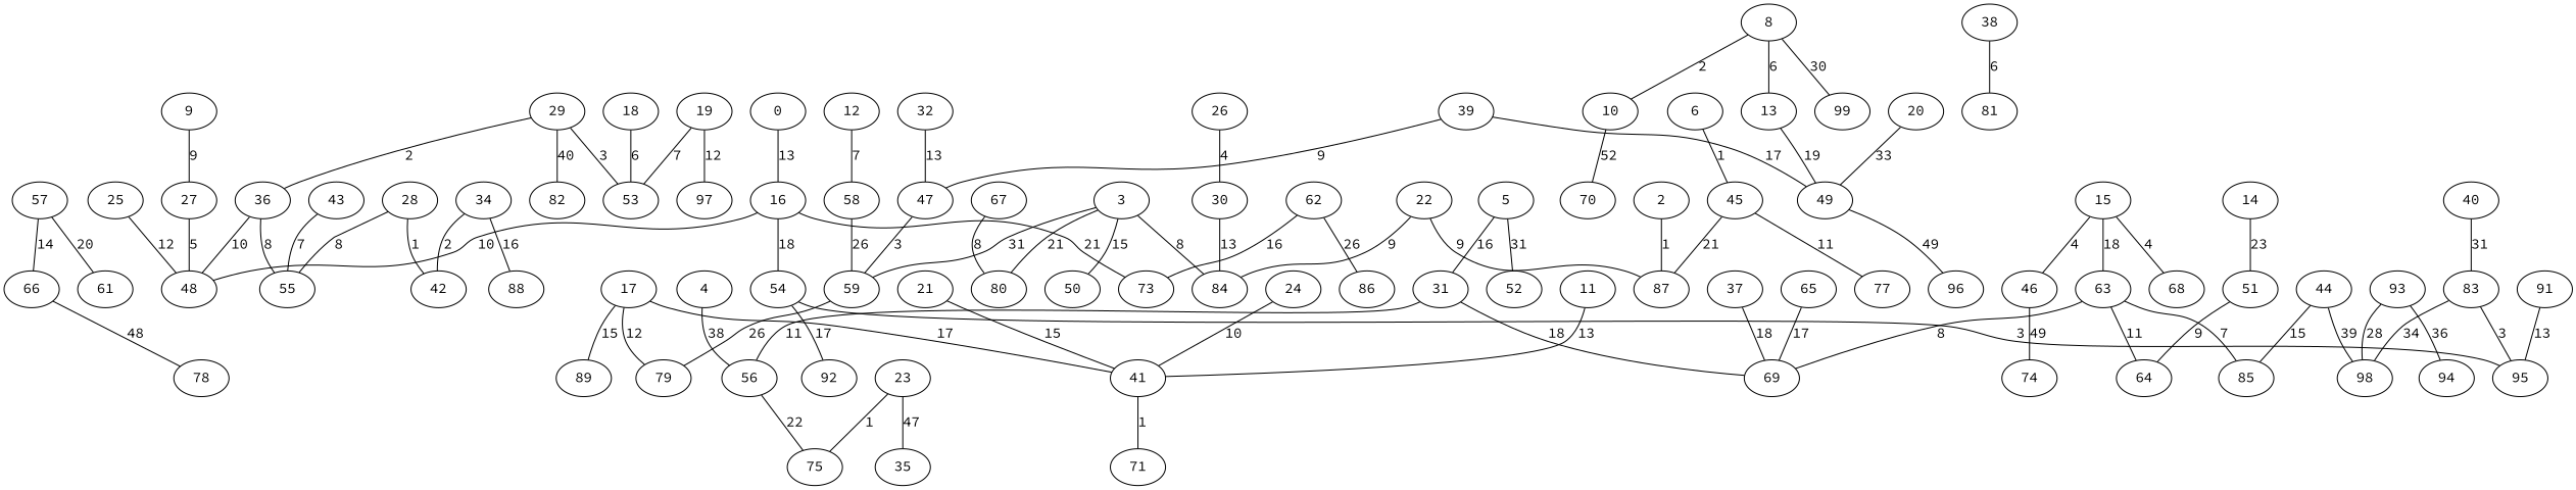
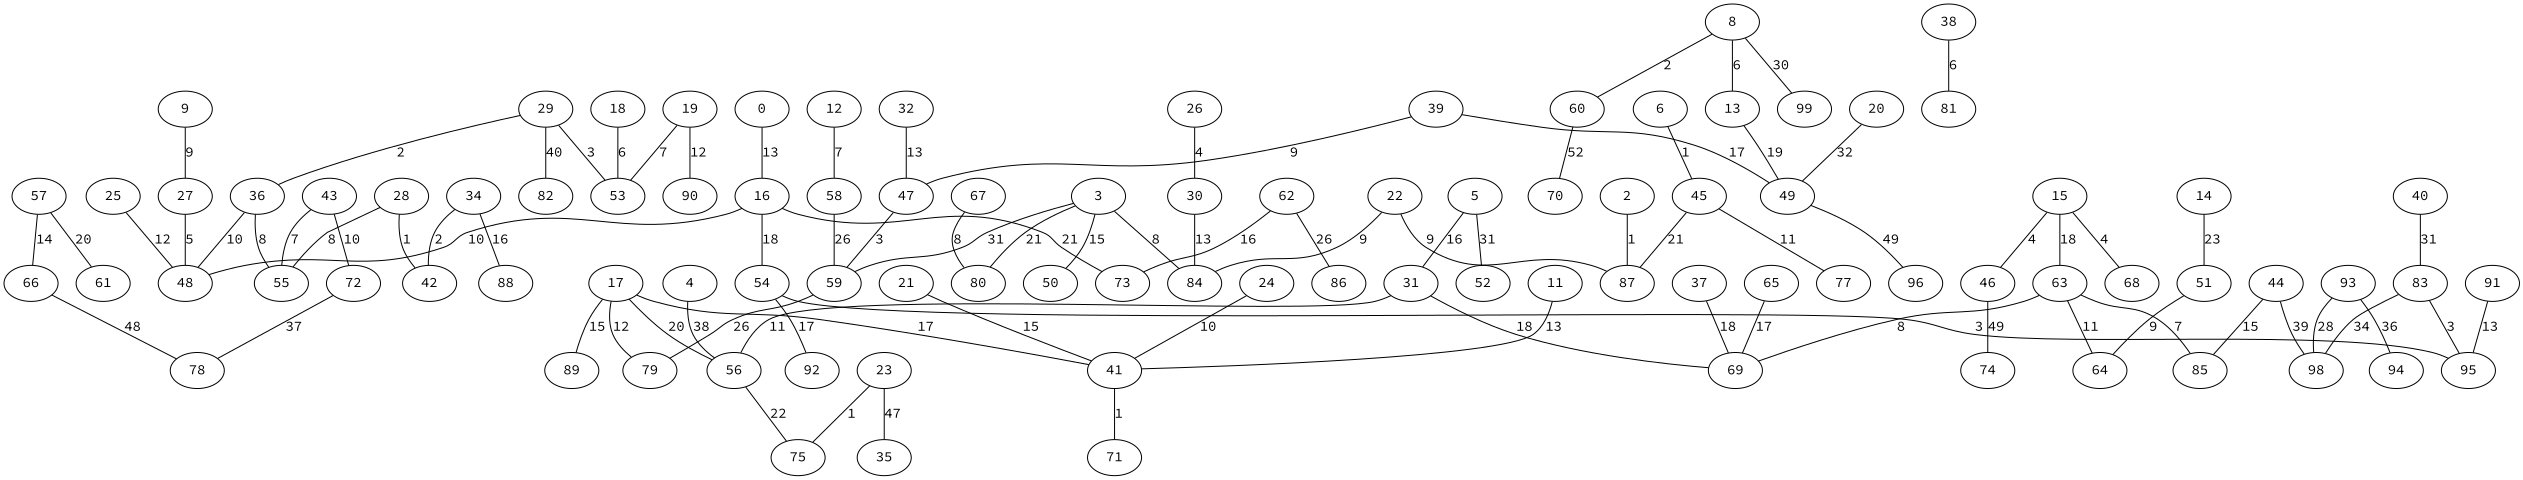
  graph {
    fontname="Source Code Pro"
    node [fontname="Source Code Pro"]
    edge [fontname="Source Code Pro"]
    n1 [label=0]
    n2 [label=16]
    n3 [label=48]
    n4 [label=54]
    n5 [label=73]
    n6 [label=2]
    n7 [label=87]
    n8 [label=3]
    n9 [label=50]
    n10 [label=59]
    n11 [label=80]
    n12 [label=84]
    n13 [label=79]
    n14 [label=4]
    n15 [label=56]
    n16 [label=75]
    n17 [label=5]
    n18 [label=31]
    n19 [label=52]
    n20 [label=69]
    n21 [label=6]
    n22 [label=45]
    n23 [label=77]
    n24 [label=8]
-   n25 [label=10]
+   n25 [label=60]
    n26 [label=13]
    n27 [label=99]
    n28 [label=70]
    n29 [label=49]
    n30 [label=9]
    n31 [label=27]
    n32 [label=11]
    n33 [label=41]
    n34 [label=71]
    n35 [label=12]
    n36 [label=58]
    n37 [label=96]
    n38 [label=14]
    n39 [label=51]
    n40 [label=64]
    n41 [label=15]
    n42 [label=46]
    n43 [label=63]
    n44 [label=68]
    n45 [label=74]
    n46 [label=85]
    n47 [label=92]
    n48 [label=95]
    n49 [label=17]
    n50 [label=89]
    n51 [label=18]
    n52 [label=53]
    n53 [label=19]
-   n54 [label=97]
+   n54 [label=90]
    n55 [label=20]
    n56 [label=21]
    n57 [label=22]
    n58 [label=23]
    n59 [label=35]
    n60 [label=24]
    n61 [label=25]
    n62 [label=26]
    n63 [label=30]
    n64 [label=28]
    n65 [label=42]
    n66 [label=55]
    n67 [label=29]
    n68 [label=36]
    n69 [label=82]
    n70 [label=38]
    n71 [label=81]
    n72 [label=32]
    n73 [label=47]
    n74 [label=34]
    n75 [label=88]
    n76 [label=37]
    n77 [label=39]
    n78 [label=40]
    n79 [label=83]
    n80 [label=98]
    n81 [label=43]
+   n82 [label=72]
    n83 [label=78]
    n84 [label=44]
    n85 [label=57]
    n86 [label=61]
    n87 [label=66]
    n88 [label=62]
    n89 [label=86]
    n90 [label=65]
    n91 [label=67]
    n92 [label=91]
    n93 [label=93]
    n94 [label=94]
    n1 -- n2 [label=13]
    n2 -- n3 [label=10]
    n2 -- n4 [label=18]
    n2 -- n5 [label=21]
    n4 -- n47 [label=17]
    n4 -- n48 [label=3]
    n6 -- n7 [label=1]
    n8 -- n9 [label=15]
    n8 -- n10 [label=31]
    n8 -- n11 [label=21]
    n8 -- n12 [label=8]
    n10 -- n13 [label=26]
    n14 -- n15 [label=38]
    n15 -- n16 [label=22]
    n17 -- n18 [label=16]
    n17 -- n19 [label=31]
    n18 -- n15 [label=11]
    n18 -- n20 [label=18]
    n21 -- n22 [label=1]
    n22 -- n7 [label=21]
    n22 -- n23 [label=11]
    n24 -- n25 [label=2]
    n24 -- n26 [label=6]
    n24 -- n27 [label=30]
    n25 -- n28 [label=52]
    n26 -- n29 [label=19]
    n29 -- n37 [label=49]
    n30 -- n31 [label=9]
    n31 -- n3 [label=5]
    n32 -- n33 [label=13]
    n33 -- n34 [label=1]
    n35 -- n36 [label=7]
    n36 -- n10 [label=26]
    n38 -- n39 [label=23]
    n39 -- n40 [label=9]
    n41 -- n42 [label=4]
    n41 -- n43 [label=18]
    n41 -- n44 [label=4]
    n42 -- n45 [label=49]
    n43 -- n20 [label=8]
    n43 -- n40 [label=11]
    n43 -- n46 [label=7]
    n49 -- n13 [label=12]
+   n49 -- n15 [label=20]
    n49 -- n33 [label=17]
    n49 -- n50 [label=15]
    n51 -- n52 [label=6]
    n53 -- n52 [label=7]
    n53 -- n54 [label=12]
-   n55 -- n29 [label=33]
+   n55 -- n29 [label=32]
    n56 -- n33 [label=15]
    n57 -- n7 [label=9]
    n57 -- n12 [label=9]
    n58 -- n16 [label=1]
    n58 -- n59 [label=47]
    n60 -- n33 [label=10]
    n61 -- n3 [label=12]
    n62 -- n63 [label=4]
    n63 -- n12 [label=13]
    n64 -- n65 [label=1]
    n64 -- n66 [label=8]
    n67 -- n52 [label=3]
    n67 -- n68 [label=2]
    n67 -- n69 [label=40]
    n68 -- n3 [label=10]
    n68 -- n66 [label=8]
    n70 -- n71 [label=6]
    n72 -- n73 [label=13]
    n73 -- n10 [label=3]
    n74 -- n65 [label=2]
    n74 -- n75 [label=16]
    n76 -- n20 [label=18]
    n77 -- n29 [label=17]
    n77 -- n73 [label=9]
    n78 -- n79 [label=31]
    n79 -- n48 [label=3]
    n79 -- n80 [label=34]
    n81 -- n66 [label=7]
+   n81 -- n82 [label=10]
+   n82 -- n83 [label=37]
    n84 -- n46 [label=15]
    n84 -- n80 [label=39]
    n85 -- n86 [label=20]
    n85 -- n87 [label=14]
    n87 -- n83 [label=48]
    n88 -- n5 [label=16]
    n88 -- n89 [label=26]
    n90 -- n20 [label=17]
    n91 -- n11 [label=8]
    n92 -- n48 [label=13]
    n93 -- n80 [label=28]
    n93 -- n94 [label=36]
  }
